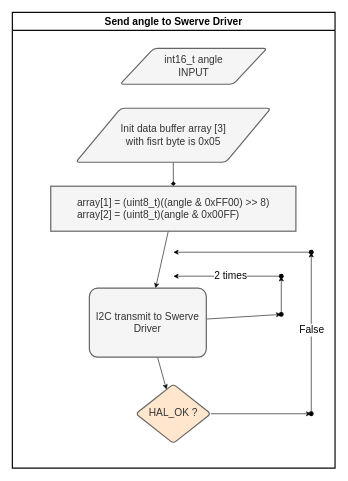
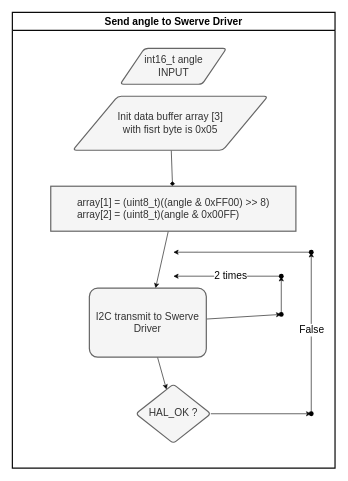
  <mxCell id="0" />
  <mxCell id="1" parent="0" />
  <mxCell id="2" value="Send angle to Swerve Driver" style="swimlane;labelBackgroundColor=none;strokeColor=#0a0a0a;strokeWidth=2;fontSize=17;fillColor=none;gradientColor=default;startSize=30;fontColor=#000000;" vertex="1" parent="1"><mxGeometry x="20" y="20" width="538" height="760" as="geometry" /></mxCell>
  <mxCell id="3" value="" style="edgeStyle=none;html=1;fontSize=17;strokeColor=#050505;endArrow=diamond;" edge="1" parent="2" source="4" target="6"><mxGeometry relative="1" as="geometry" /></mxCell>
- <mxCell id="4" value="Init data buffer array [3]&lt;br&gt;with fisrt&amp;nbsp;byte is 0x05" style="shape=parallelogram;html=1;strokeWidth=2;perimeter=parallelogramPerimeter;whiteSpace=wrap;rounded=1;arcSize=12;size=0.23;labelBackgroundColor=none;strokeColor=#666666;fontSize=17;fillColor=#f5f5f5;fontColor=#333333;" vertex="1" parent="2"><mxGeometry x="105.87" y="160" width="325" height="90" as="geometry" /></mxCell>
+ <mxCell id="4" value="Init data buffer array [3]&lt;br&gt;with fisrt&amp;nbsp;byte is 0x05" style="shape=parallelogram;html=1;strokeWidth=2;perimeter=parallelogramPerimeter;whiteSpace=wrap;rounded=1;arcSize=12;size=0.23;labelBackgroundColor=none;strokeColor=#666666;fontSize=17;fillColor=#f5f5f5;fontColor=#333333;" vertex="1" parent="2"><mxGeometry x="100.87" y="140" width="325" height="90" as="geometry" /></mxCell>
  <mxCell id="5" value="" style="edgeStyle=none;html=1;fontSize=17;strokeColor=#050505;" edge="1" parent="2" source="6" target="10"><mxGeometry relative="1" as="geometry" /></mxCell>
  <mxCell id="6" value="&lt;div style=&quot;text-align: left;&quot;&gt;&lt;span style=&quot;background-color: initial;&quot;&gt;array[1] = (uint8_t)((angle &amp;amp; 0xFF00) &amp;gt;&amp;gt; 8)&lt;/span&gt;&lt;/div&gt;&lt;div style=&quot;text-align: left;&quot;&gt;&lt;span style=&quot;background-color: initial;&quot;&gt;array[2] = (uint8_t)(angle &amp;amp; 0x00FF)&lt;/span&gt;&lt;/div&gt;" style="whiteSpace=wrap;html=1;fontSize=17;fillColor=#f5f5f5;strokeWidth=2;arcSize=12;labelBackgroundColor=none;fontColor=#333333;strokeColor=#666666;rounded=0;" vertex="1" parent="2"><mxGeometry x="64" y="290" width="408.75" height="75" as="geometry" /></mxCell>
- <mxCell id="7" value="int16_t angle&lt;br&gt;INPUT" style="shape=parallelogram;html=1;strokeWidth=2;perimeter=parallelogramPerimeter;whiteSpace=wrap;rounded=1;arcSize=12;size=0.23;labelBackgroundColor=none;strokeColor=#666666;fontSize=17;fillColor=#f5f5f5;fontColor=#333333;" vertex="1" parent="2"><mxGeometry x="179.62" y="60" width="245" height="60" as="geometry" /></mxCell>
+ <mxCell id="7" value="int16_t angle&lt;br&gt;INPUT" style="shape=parallelogram;html=1;strokeWidth=2;perimeter=parallelogramPerimeter;whiteSpace=wrap;rounded=1;arcSize=12;size=0.23;labelBackgroundColor=none;strokeColor=#666666;fontSize=17;fillColor=#f5f5f5;fontColor=#333333;" vertex="1" parent="2"><mxGeometry x="179.62" y="60" width="177.5" height="60" as="geometry" /></mxCell>
  <mxCell id="8" value="" style="edgeStyle=none;html=1;fontSize=17;strokeColor=#050505;" edge="1" parent="2" source="10" target="12"><mxGeometry relative="1" as="geometry" /></mxCell>
  <mxCell id="9" value="" style="edgeStyle=none;html=1;fontSize=17;strokeColor=#050505;" edge="1" parent="2" source="10" target="14"><mxGeometry relative="1" as="geometry" /></mxCell>
  <mxCell id="10" value="I2C transmit to Swerve Driver" style="rounded=1;whiteSpace=wrap;html=1;fontSize=17;fillColor=#f5f5f5;strokeWidth=2;arcSize=12;labelBackgroundColor=none;fontColor=#333333;strokeColor=#666666;" vertex="1" parent="2"><mxGeometry x="128.38" y="460" width="195" height="115" as="geometry" /></mxCell>
  <mxCell id="11" value="" style="edgeStyle=none;html=1;fontSize=17;strokeColor=#050505;" edge="1" parent="2" source="12" target="20"><mxGeometry relative="1" as="geometry" /></mxCell>
- <mxCell id="12" value="HAL_OK ?" style="rhombus;whiteSpace=wrap;html=1;fontSize=17;fillColor=#ffe6cc;rounded=1;strokeWidth=2;arcSize=12;labelBackgroundColor=none;fontColor=#333333;strokeColor=#666666;" vertex="1" parent="2"><mxGeometry x="205.89" y="620" width="124.98" height="98.75" as="geometry" /></mxCell>
+ <mxCell id="12" value="HAL_OK ?" style="rhombus;whiteSpace=wrap;html=1;fontSize=17;fillColor=#f5f5f5;rounded=1;strokeWidth=2;arcSize=12;labelBackgroundColor=none;fontColor=#333333;strokeColor=#666666;" vertex="1" parent="2"><mxGeometry x="205.89" y="620" width="124.98" height="98.75" as="geometry" /></mxCell>
  <mxCell id="13" value="" style="edgeStyle=none;html=1;fontSize=17;strokeColor=#050505;" edge="1" parent="2" source="14" target="17"><mxGeometry relative="1" as="geometry" /></mxCell>
  <mxCell id="14" value="" style="shape=waypoint;sketch=0;size=6;pointerEvents=1;points=[];fillColor=none;resizable=0;rotatable=0;perimeter=centerPerimeter;snapToPoint=1;fontSize=17;rounded=1;strokeWidth=2;arcSize=12;labelBackgroundColor=none;gradientColor=default;" vertex="1" parent="2"><mxGeometry x="438.37" y="493.75" width="20" height="20" as="geometry" /></mxCell>
  <mxCell id="15" value="" style="edgeStyle=none;html=1;fontSize=17;strokeColor=#050505;" edge="1" parent="2"><mxGeometry relative="1" as="geometry"><mxPoint x="448.37" y="440" as="sourcePoint" /><mxPoint x="268.37" y="440" as="targetPoint" /></mxGeometry></mxCell>
  <mxCell id="16" value="2 times" style="edgeLabel;html=1;align=center;verticalAlign=middle;resizable=0;points=[];fontSize=17;labelBackgroundColor=#FFFFFF;fontColor=#050505;" vertex="1" connectable="0" parent="15"><mxGeometry x="-0.052" relative="1" as="geometry"><mxPoint as="offset" /></mxGeometry></mxCell>
  <mxCell id="17" value="" style="shape=waypoint;sketch=0;size=6;pointerEvents=1;points=[];fillColor=none;resizable=0;rotatable=0;perimeter=centerPerimeter;snapToPoint=1;fontSize=17;rounded=1;strokeWidth=2;arcSize=12;labelBackgroundColor=none;gradientColor=default;" vertex="1" parent="2"><mxGeometry x="438.37" y="430" width="20" height="20" as="geometry" /></mxCell>
  <mxCell id="18" value="" style="edgeStyle=none;html=1;fontSize=17;strokeColor=#050505;" edge="1" parent="2" source="20" target="22"><mxGeometry relative="1" as="geometry" /></mxCell>
  <mxCell id="19" value="False" style="edgeLabel;html=1;align=center;verticalAlign=middle;resizable=0;points=[];fontSize=17;labelBackgroundColor=#FFFFFF;fontColor=#050505;" vertex="1" connectable="0" parent="18"><mxGeometry x="0.073" y="-1" relative="1" as="geometry"><mxPoint x="-1" y="5" as="offset" /></mxGeometry></mxCell>
  <mxCell id="20" value="" style="shape=waypoint;sketch=0;size=6;pointerEvents=1;points=[];fillColor=none;resizable=0;rotatable=0;perimeter=centerPerimeter;snapToPoint=1;fontSize=17;rounded=1;strokeWidth=2;arcSize=12;labelBackgroundColor=none;gradientColor=default;" vertex="1" parent="2"><mxGeometry x="488.37" y="659.375" width="20" height="20" as="geometry" /></mxCell>
  <mxCell id="21" value="" style="edgeStyle=none;html=1;fontSize=17;strokeColor=#050505;" edge="1" parent="2" source="22"><mxGeometry relative="1" as="geometry"><mxPoint x="268.37" y="400" as="targetPoint" /></mxGeometry></mxCell>
  <mxCell id="22" value="" style="shape=waypoint;sketch=0;size=6;pointerEvents=1;points=[];fillColor=none;resizable=0;rotatable=0;perimeter=centerPerimeter;snapToPoint=1;fontSize=17;rounded=1;strokeWidth=2;arcSize=12;labelBackgroundColor=none;gradientColor=default;" vertex="1" parent="2"><mxGeometry x="488.37" y="390.005" width="20" height="20" as="geometry" /></mxCell>
